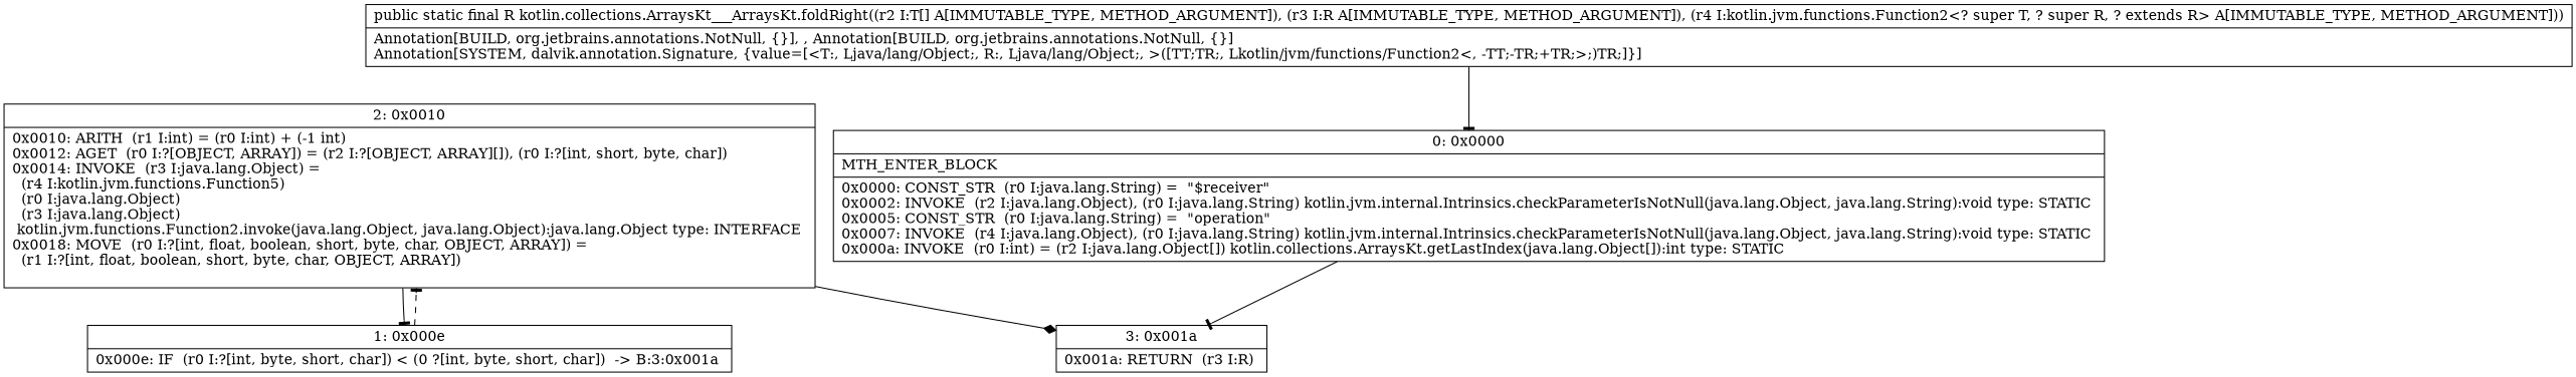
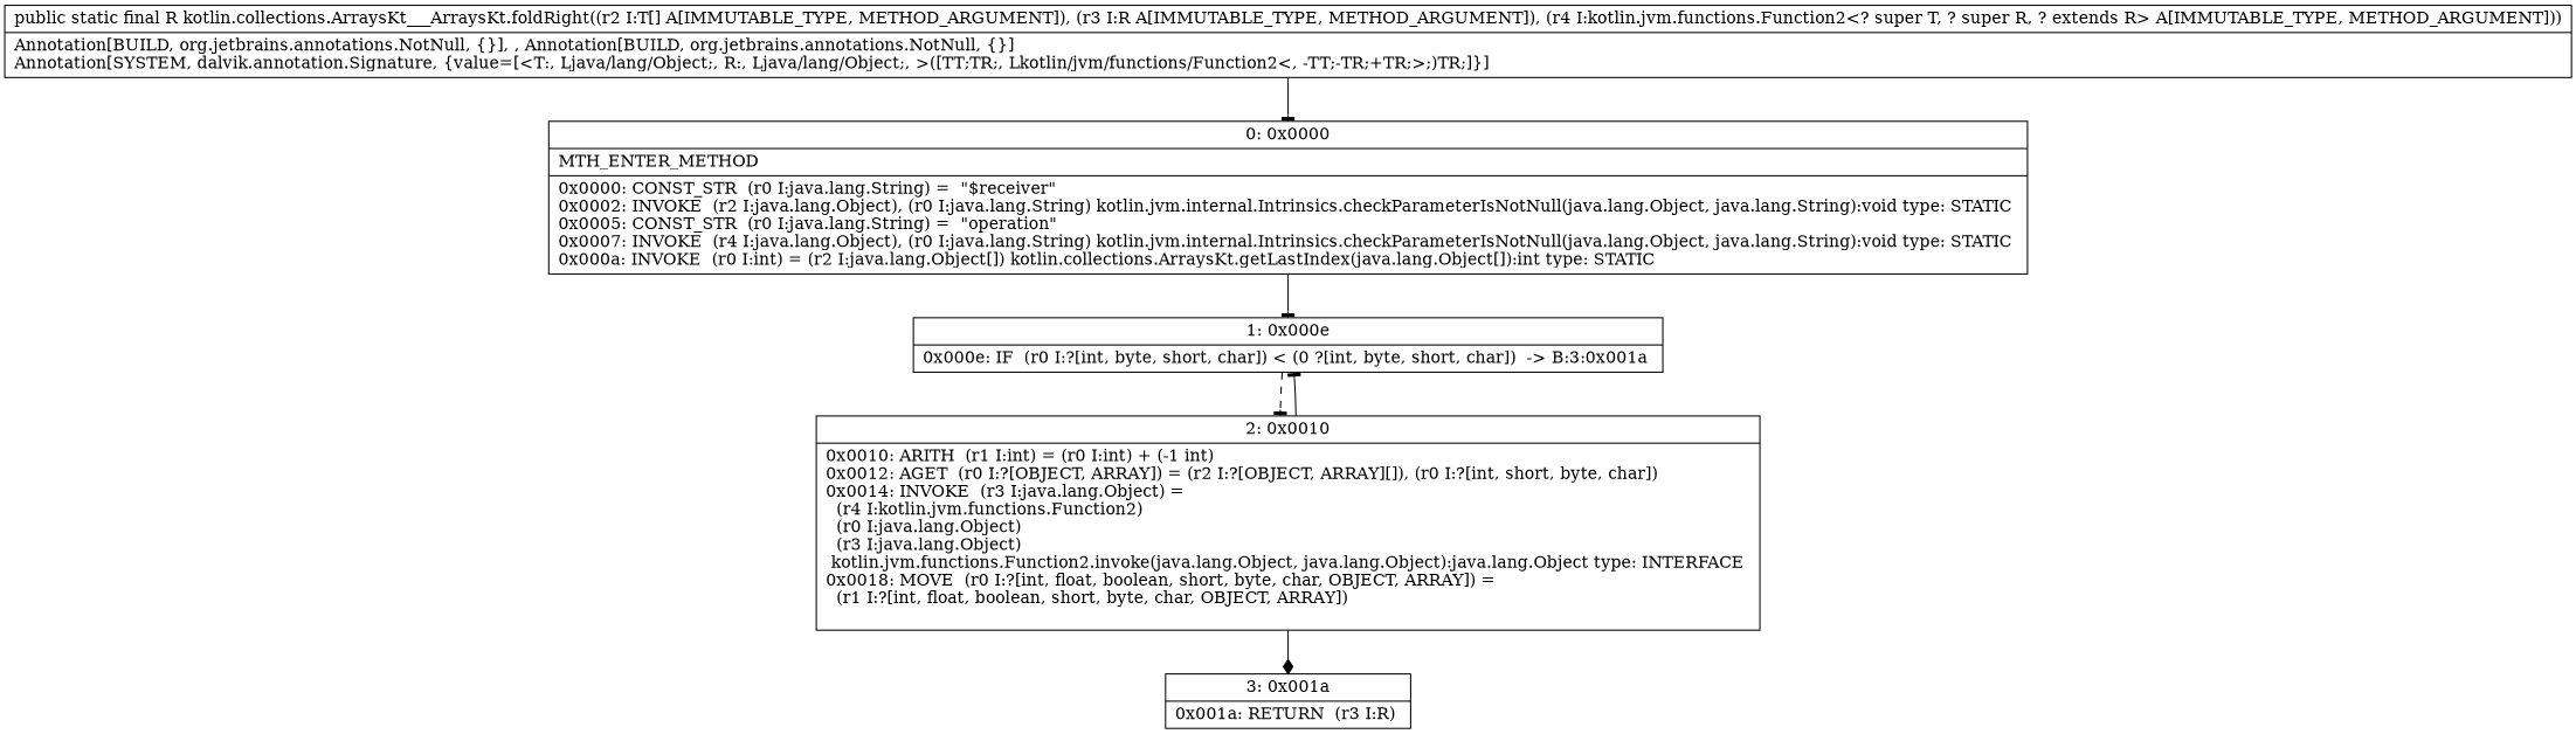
  digraph {
    node [shape=record]
    edge [arrowhead=tee]
-   n1 [label="{0\:\ 0x0000|MTH_ENTER_BLOCK\l|0x0000: CONST_STR  (r0 I:java.lang.String) =  \"$receiver\" \l0x0002: INVOKE  (r2 I:java.lang.Object), (r0 I:java.lang.String) kotlin.jvm.internal.Intrinsics.checkParameterIsNotNull(java.lang.Object, java.lang.String):void type: STATIC \l0x0005: CONST_STR  (r0 I:java.lang.String) =  \"operation\" \l0x0007: INVOKE  (r4 I:java.lang.Object), (r0 I:java.lang.String) kotlin.jvm.internal.Intrinsics.checkParameterIsNotNull(java.lang.Object, java.lang.String):void type: STATIC \l0x000a: INVOKE  (r0 I:int) = (r2 I:java.lang.Object[]) kotlin.collections.ArraysKt.getLastIndex(java.lang.Object[]):int type: STATIC \l}"]
+   n1 [label="{0\:\ 0x0000|MTH_ENTER_METHOD\l|0x0000: CONST_STR  (r0 I:java.lang.String) =  \"$receiver\" \l0x0002: INVOKE  (r2 I:java.lang.Object), (r0 I:java.lang.String) kotlin.jvm.internal.Intrinsics.checkParameterIsNotNull(java.lang.Object, java.lang.String):void type: STATIC \l0x0005: CONST_STR  (r0 I:java.lang.String) =  \"operation\" \l0x0007: INVOKE  (r4 I:java.lang.Object), (r0 I:java.lang.String) kotlin.jvm.internal.Intrinsics.checkParameterIsNotNull(java.lang.Object, java.lang.String):void type: STATIC \l0x000a: INVOKE  (r0 I:int) = (r2 I:java.lang.Object[]) kotlin.collections.ArraysKt.getLastIndex(java.lang.Object[]):int type: STATIC \l}"]
    n2 [label="{1\:\ 0x000e|0x000e: IF  (r0 I:?[int, byte, short, char]) \< (0 ?[int, byte, short, char])  \-\> B:3:0x001a \l}"]
-   n3 [label="{2\:\ 0x0010|0x0010: ARITH  (r1 I:int) = (r0 I:int) + (\-1 int) \l0x0012: AGET  (r0 I:?[OBJECT, ARRAY]) = (r2 I:?[OBJECT, ARRAY][]), (r0 I:?[int, short, byte, char]) \l0x0014: INVOKE  (r3 I:java.lang.Object) = \l  (r4 I:kotlin.jvm.functions.Function5)\l  (r0 I:java.lang.Object)\l  (r3 I:java.lang.Object)\l kotlin.jvm.functions.Function2.invoke(java.lang.Object, java.lang.Object):java.lang.Object type: INTERFACE \l0x0018: MOVE  (r0 I:?[int, float, boolean, short, byte, char, OBJECT, ARRAY]) = \l  (r1 I:?[int, float, boolean, short, byte, char, OBJECT, ARRAY])\l \l}"]
+   n3 [label="{2\:\ 0x0010|0x0010: ARITH  (r1 I:int) = (r0 I:int) + (\-1 int) \l0x0012: AGET  (r0 I:?[OBJECT, ARRAY]) = (r2 I:?[OBJECT, ARRAY][]), (r0 I:?[int, short, byte, char]) \l0x0014: INVOKE  (r3 I:java.lang.Object) = \l  (r4 I:kotlin.jvm.functions.Function2)\l  (r0 I:java.lang.Object)\l  (r3 I:java.lang.Object)\l kotlin.jvm.functions.Function2.invoke(java.lang.Object, java.lang.Object):java.lang.Object type: INTERFACE \l0x0018: MOVE  (r0 I:?[int, float, boolean, short, byte, char, OBJECT, ARRAY]) = \l  (r1 I:?[int, float, boolean, short, byte, char, OBJECT, ARRAY])\l \l}"]
    n4 [label="{3\:\ 0x001a|0x001a: RETURN  (r3 I:R) \l}"]
    n5 [label="{public static final R kotlin.collections.ArraysKt___ArraysKt.foldRight((r2 I:T[] A[IMMUTABLE_TYPE, METHOD_ARGUMENT]), (r3 I:R A[IMMUTABLE_TYPE, METHOD_ARGUMENT]), (r4 I:kotlin.jvm.functions.Function2\<? super T, ? super R, ? extends R\> A[IMMUTABLE_TYPE, METHOD_ARGUMENT]))  | Annotation[BUILD, org.jetbrains.annotations.NotNull, \{\}], , Annotation[BUILD, org.jetbrains.annotations.NotNull, \{\}]\lAnnotation[SYSTEM, dalvik.annotation.Signature, \{value=[\<T:, Ljava\/lang\/Object;, R:, Ljava\/lang\/Object;, \>([TT;TR;, Lkotlin\/jvm\/functions\/Function2\<, \-TT;\-TR;+TR;\>;)TR;]\}]\l}"]
-   n1 -> n4
+   n1 -> n2
    n2 -> n3 [style=dashed]
    n3 -> n2
    n3 -> n4 [arrowhead=diamond]
    n5 -> n1
  }
